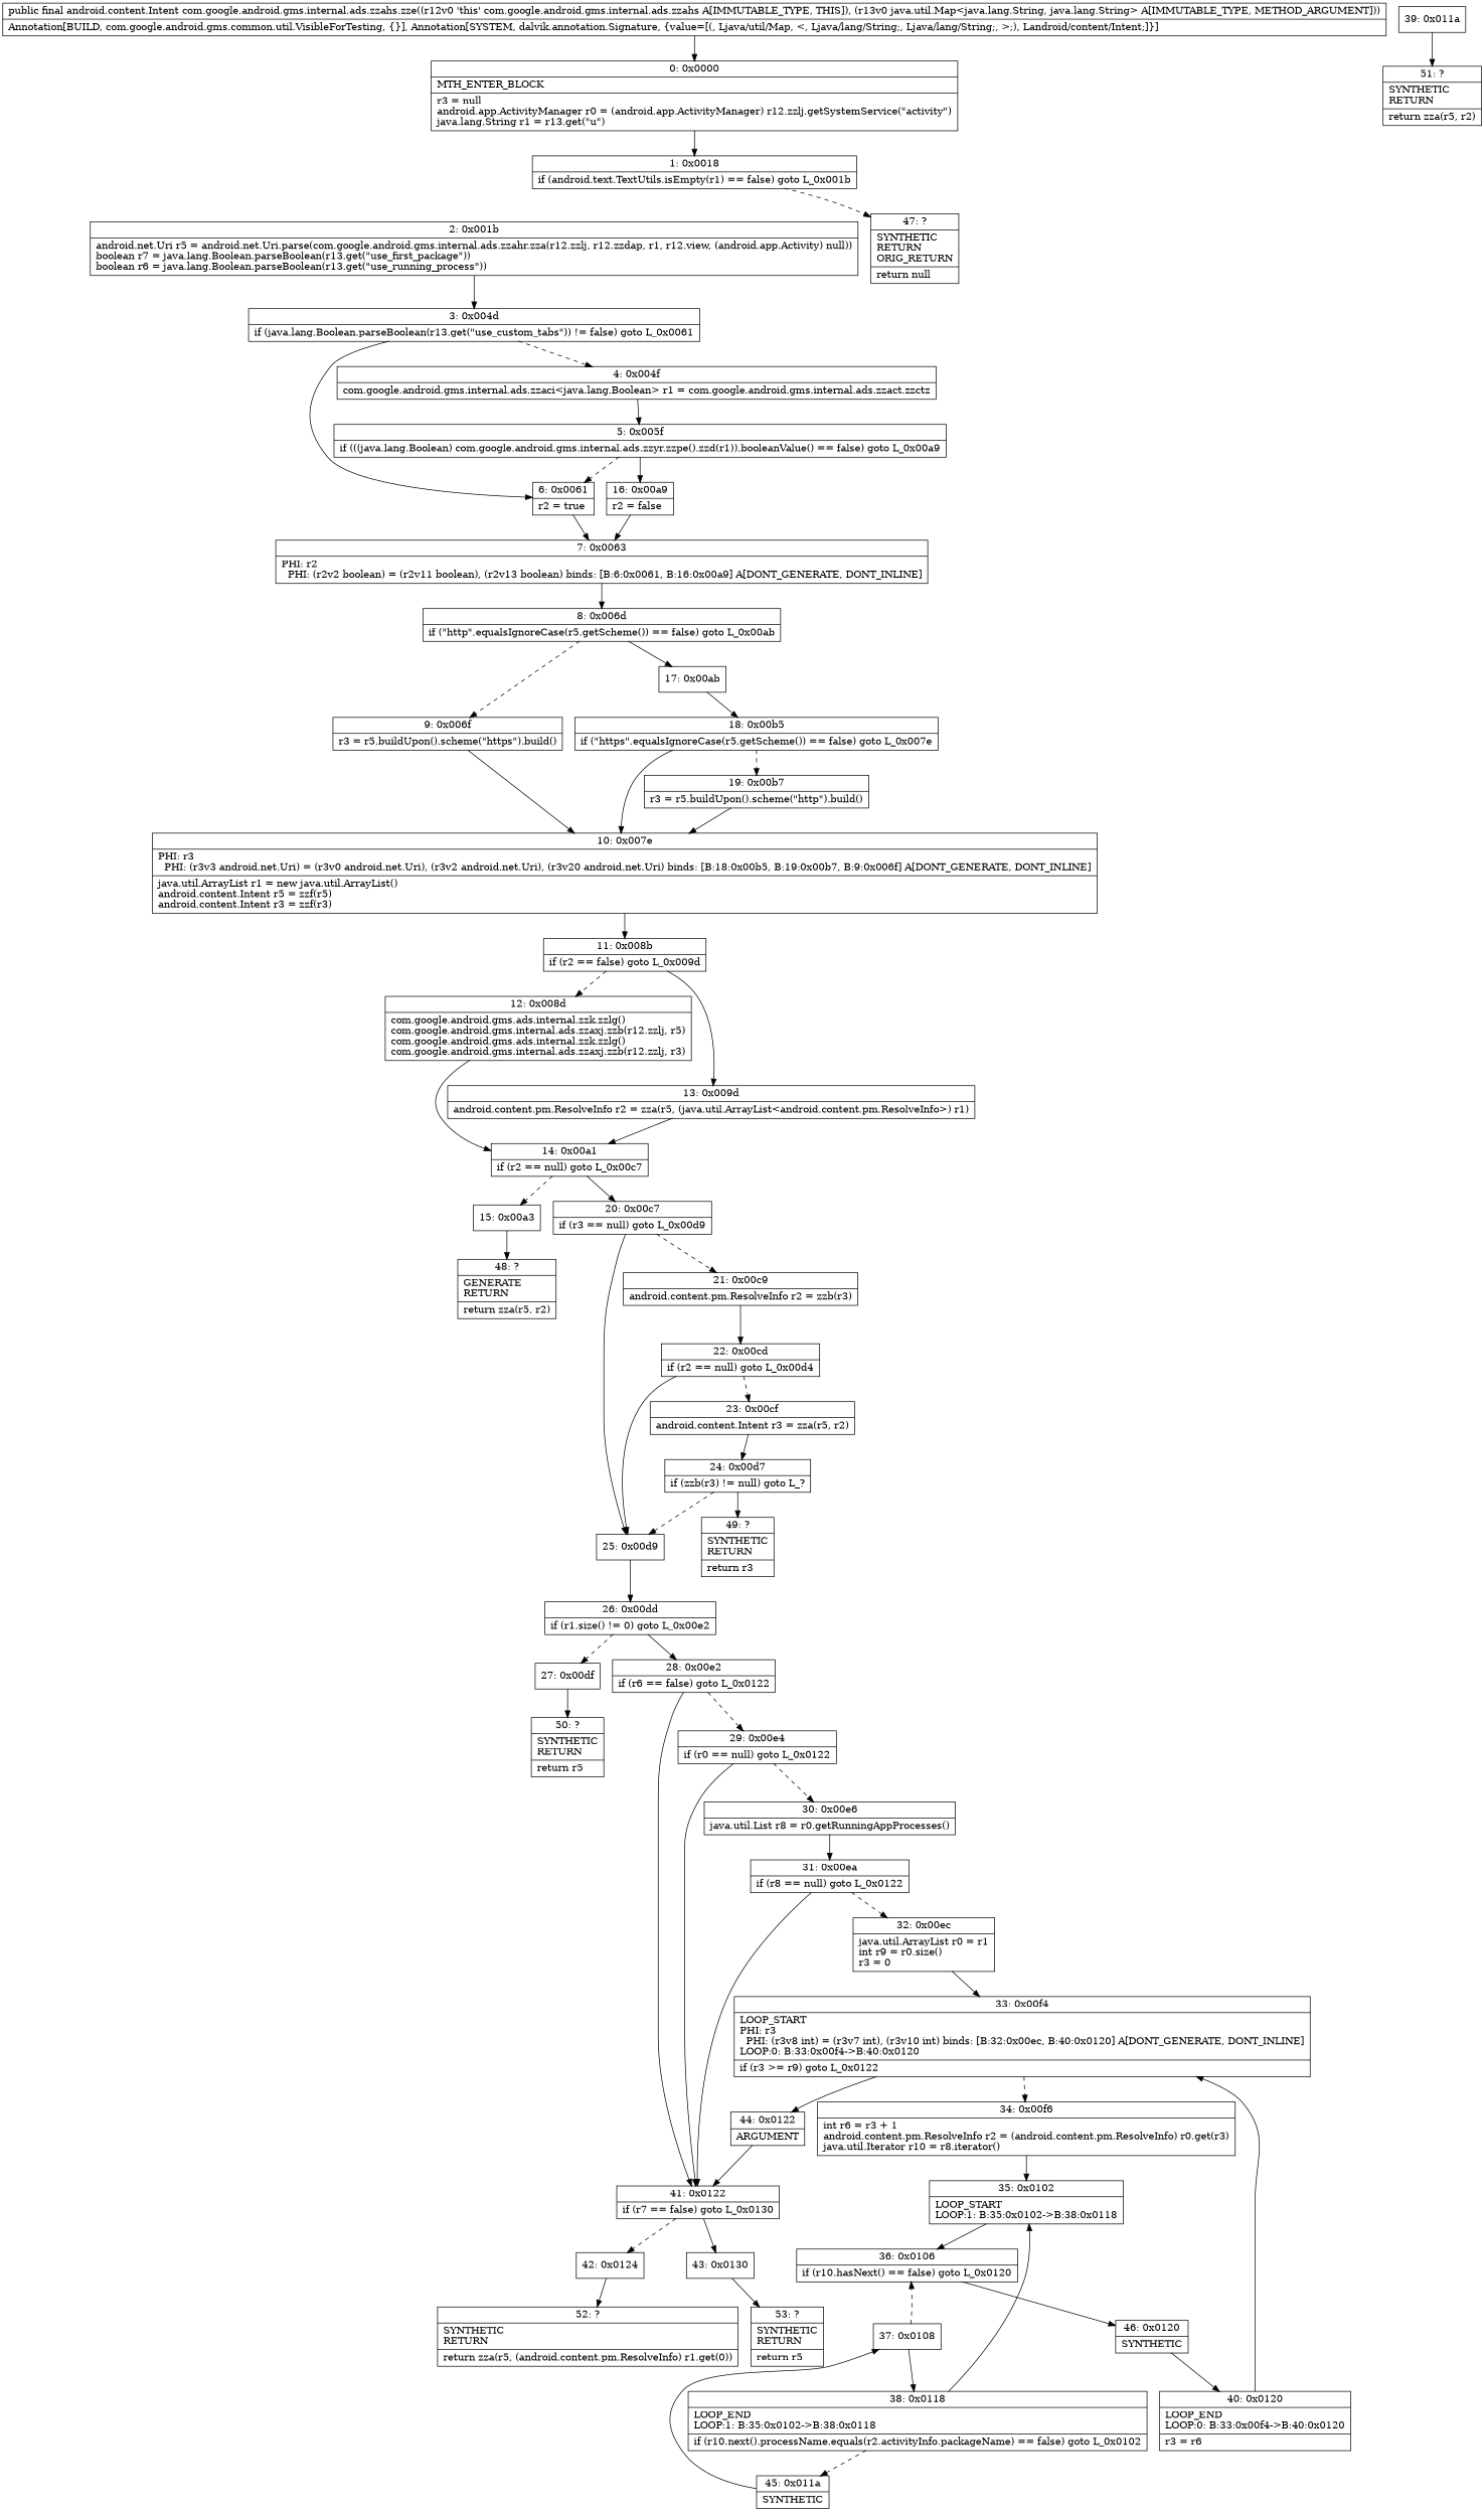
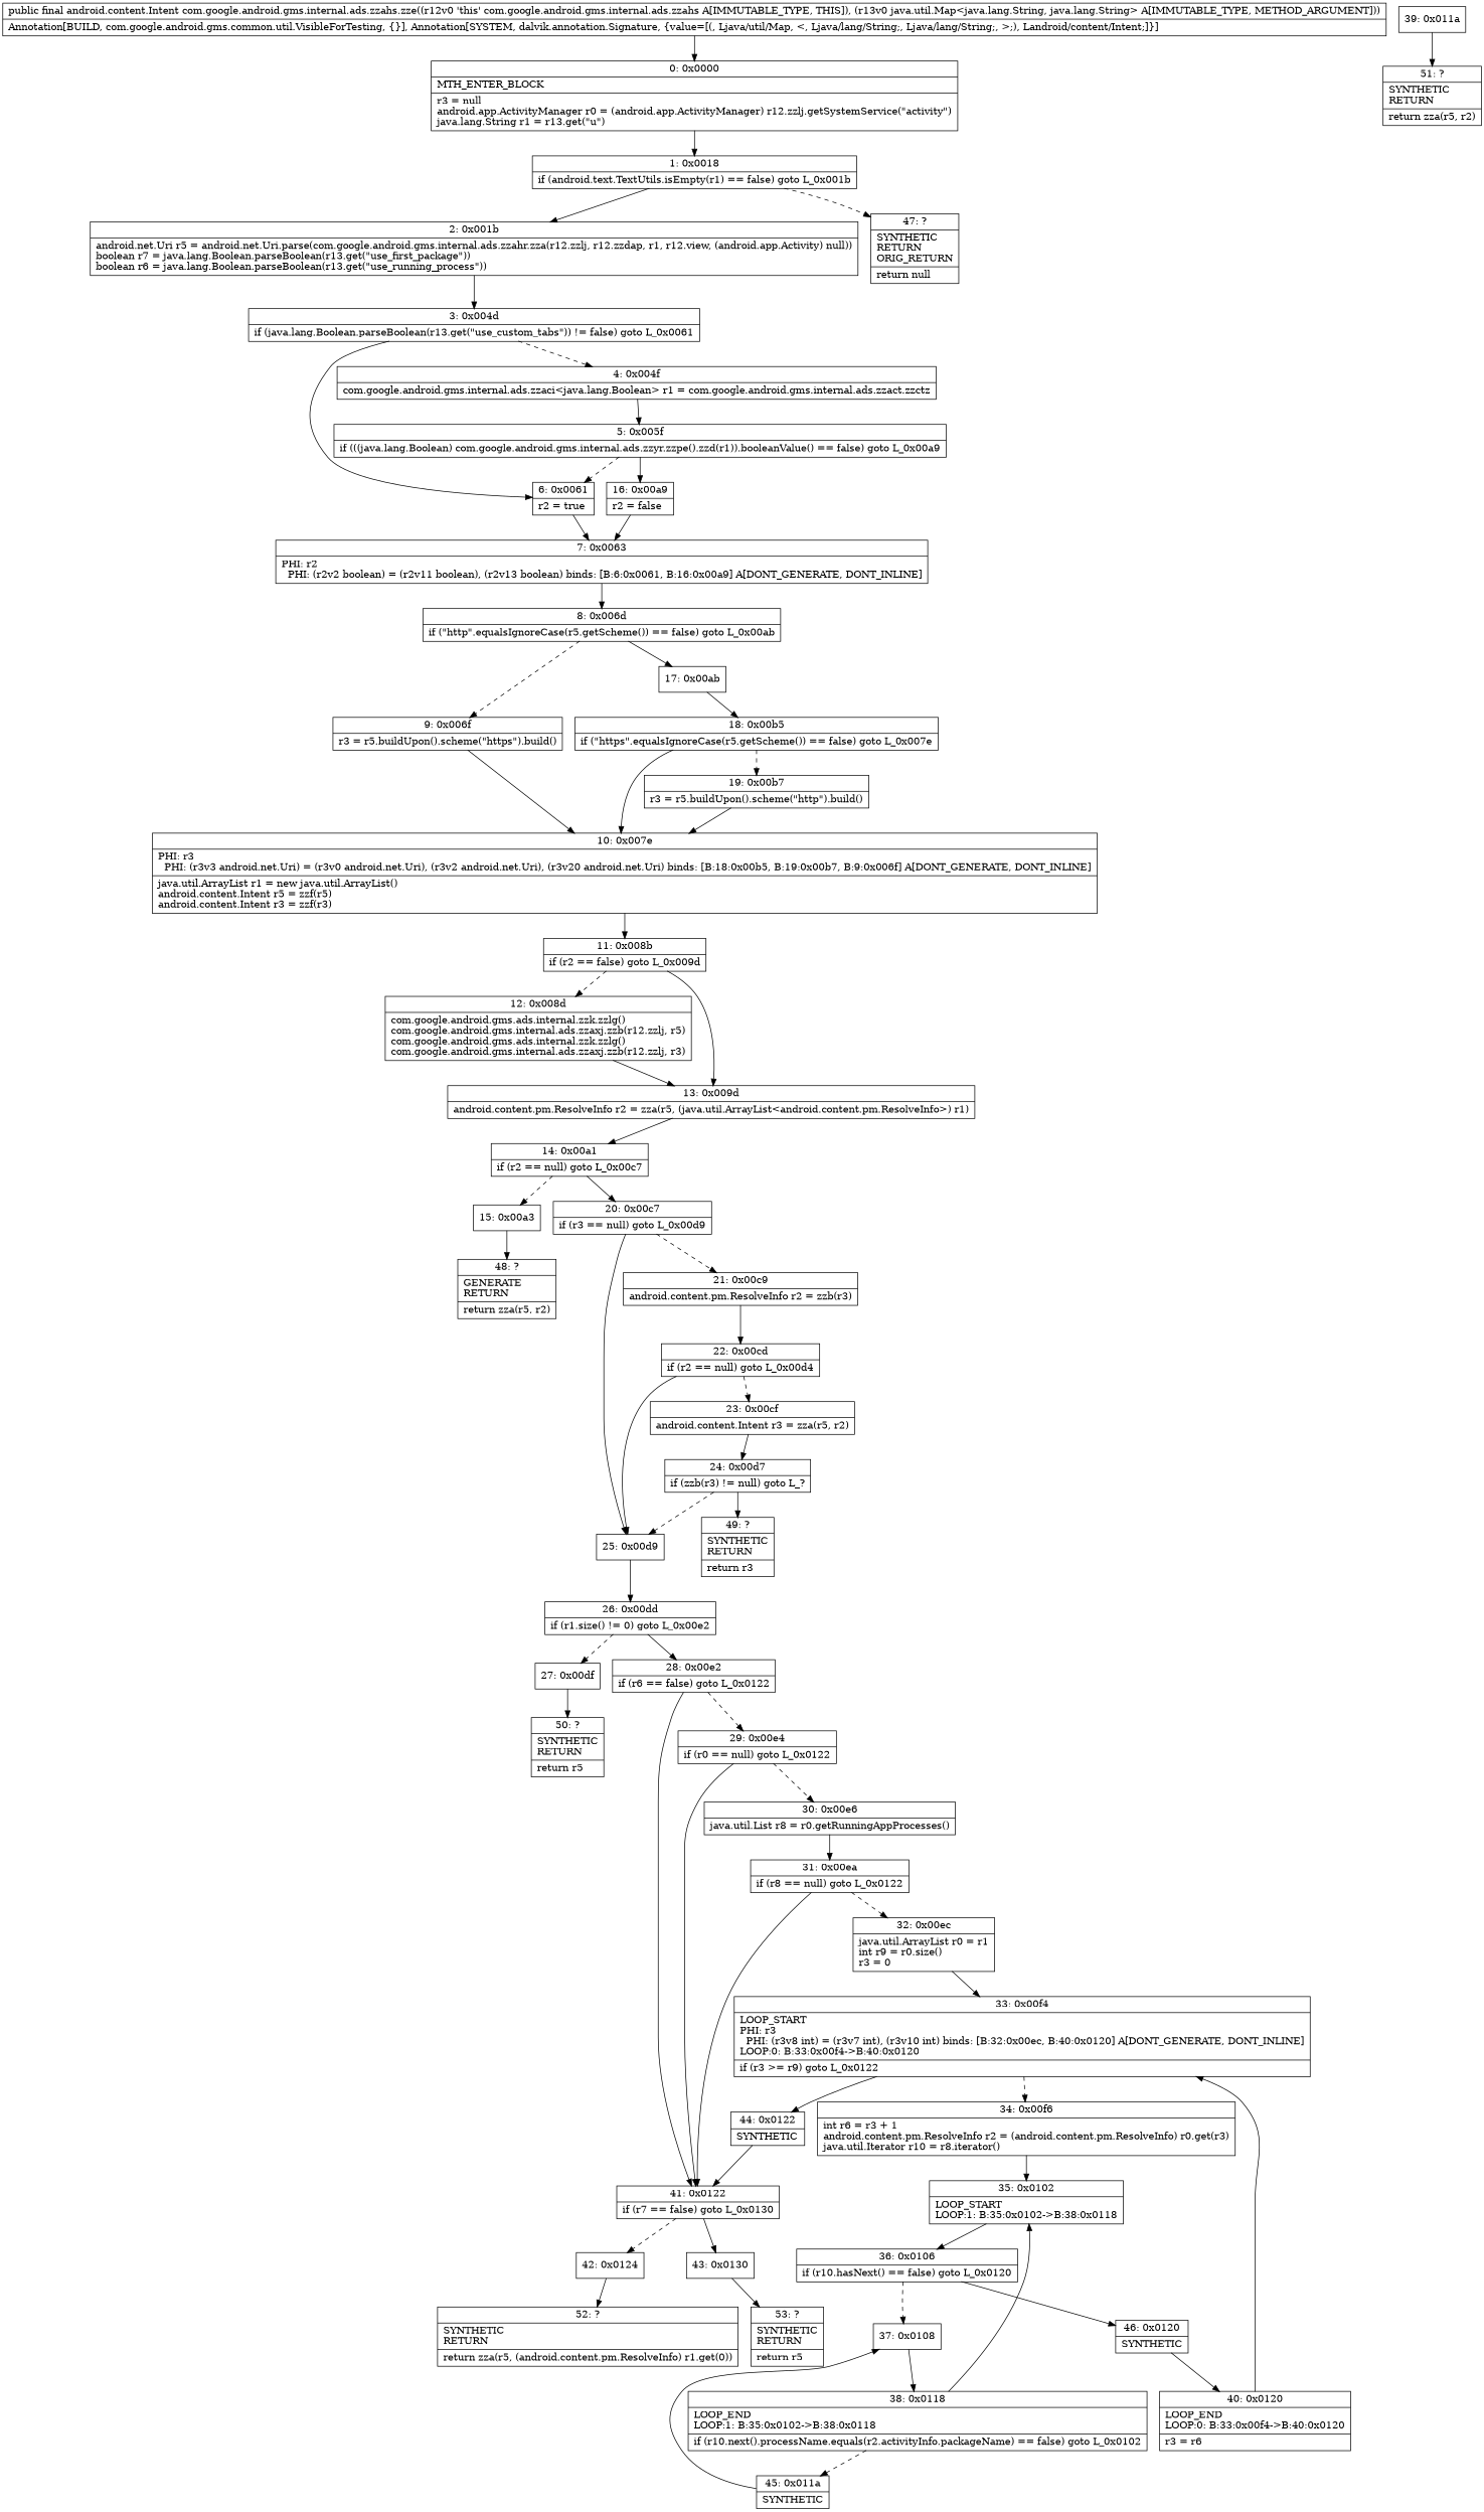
  digraph {
    node [shape=record]
    n1 [label="{0\:\ 0x0000|MTH_ENTER_BLOCK\l|r3 = null\landroid.app.ActivityManager r0 = (android.app.ActivityManager) r12.zzlj.getSystemService(\"activity\")\ljava.lang.String r1 = r13.get(\"u\")\l}"]
    n2 [label="{1\:\ 0x0018|if (android.text.TextUtils.isEmpty(r1) == false) goto L_0x001b\l}"]
    n3 [label="{2\:\ 0x001b|android.net.Uri r5 = android.net.Uri.parse(com.google.android.gms.internal.ads.zzahr.zza(r12.zzlj, r12.zzdap, r1, r12.view, (android.app.Activity) null))\lboolean r7 = java.lang.Boolean.parseBoolean(r13.get(\"use_first_package\"))\lboolean r6 = java.lang.Boolean.parseBoolean(r13.get(\"use_running_process\"))\l}"]
    n4 [label="{47\:\ ?|SYNTHETIC\lRETURN\lORIG_RETURN\l|return null\l}"]
    n5 [label="{3\:\ 0x004d|if (java.lang.Boolean.parseBoolean(r13.get(\"use_custom_tabs\")) != false) goto L_0x0061\l}"]
    n6 [label="{4\:\ 0x004f|com.google.android.gms.internal.ads.zzaci\<java.lang.Boolean\> r1 = com.google.android.gms.internal.ads.zzact.zzctz\l}"]
    n7 [label="{6\:\ 0x0061|r2 = true\l}"]
    n8 [label="{5\:\ 0x005f|if (((java.lang.Boolean) com.google.android.gms.internal.ads.zzyr.zzpe().zzd(r1)).booleanValue() == false) goto L_0x00a9\l}"]
    n9 [label="{7\:\ 0x0063|PHI: r2 \l  PHI: (r2v2 boolean) = (r2v11 boolean), (r2v13 boolean) binds: [B:6:0x0061, B:16:0x00a9] A[DONT_GENERATE, DONT_INLINE]\l}"]
    n10 [label="{16\:\ 0x00a9|r2 = false\l}"]
    n11 [label="{8\:\ 0x006d|if (\"http\".equalsIgnoreCase(r5.getScheme()) == false) goto L_0x00ab\l}"]
    n12 [label="{9\:\ 0x006f|r3 = r5.buildUpon().scheme(\"https\").build()\l}"]
    n13 [label="{17\:\ 0x00ab}"]
    n14 [label="{10\:\ 0x007e|PHI: r3 \l  PHI: (r3v3 android.net.Uri) = (r3v0 android.net.Uri), (r3v2 android.net.Uri), (r3v20 android.net.Uri) binds: [B:18:0x00b5, B:19:0x00b7, B:9:0x006f] A[DONT_GENERATE, DONT_INLINE]\l|java.util.ArrayList r1 = new java.util.ArrayList()\landroid.content.Intent r5 = zzf(r5)\landroid.content.Intent r3 = zzf(r3)\l}"]
    n15 [label="{18\:\ 0x00b5|if (\"https\".equalsIgnoreCase(r5.getScheme()) == false) goto L_0x007e\l}"]
    n16 [label="{11\:\ 0x008b|if (r2 == false) goto L_0x009d\l}"]
    n17 [label="{12\:\ 0x008d|com.google.android.gms.ads.internal.zzk.zzlg()\lcom.google.android.gms.internal.ads.zzaxj.zzb(r12.zzlj, r5)\lcom.google.android.gms.ads.internal.zzk.zzlg()\lcom.google.android.gms.internal.ads.zzaxj.zzb(r12.zzlj, r3)\l}"]
    n18 [label="{13\:\ 0x009d|android.content.pm.ResolveInfo r2 = zza(r5, (java.util.ArrayList\<android.content.pm.ResolveInfo\>) r1)\l}"]
    n19 [label="{14\:\ 0x00a1|if (r2 == null) goto L_0x00c7\l}"]
    n20 [label="{15\:\ 0x00a3}"]
    n21 [label="{20\:\ 0x00c7|if (r3 == null) goto L_0x00d9\l}"]
    n22 [label="{48\:\ ?|GENERATE\lRETURN\l|return zza(r5, r2)\l}"]
    n23 [label="{21\:\ 0x00c9|android.content.pm.ResolveInfo r2 = zzb(r3)\l}"]
    n24 [label="{25\:\ 0x00d9}"]
    n25 [label="{19\:\ 0x00b7|r3 = r5.buildUpon().scheme(\"http\").build()\l}"]
    n26 [label="{22\:\ 0x00cd|if (r2 == null) goto L_0x00d4\l}"]
    n27 [label="{26\:\ 0x00dd|if (r1.size() != 0) goto L_0x00e2\l}"]
    n28 [label="{23\:\ 0x00cf|android.content.Intent r3 = zza(r5, r2)\l}"]
    n29 [label="{24\:\ 0x00d7|if (zzb(r3) != null) goto L_?\l}"]
    n30 [label="{49\:\ ?|SYNTHETIC\lRETURN\l|return r3\l}"]
    n31 [label="{27\:\ 0x00df}"]
    n32 [label="{28\:\ 0x00e2|if (r6 == false) goto L_0x0122\l}"]
    n33 [label="{50\:\ ?|SYNTHETIC\lRETURN\l|return r5\l}"]
    n34 [label="{29\:\ 0x00e4|if (r0 == null) goto L_0x0122\l}"]
    n35 [label="{41\:\ 0x0122|if (r7 == false) goto L_0x0130\l}"]
    n36 [label="{30\:\ 0x00e6|java.util.List r8 = r0.getRunningAppProcesses()\l}"]
    n37 [label="{42\:\ 0x0124}"]
    n38 [label="{43\:\ 0x0130}"]
    n39 [label="{31\:\ 0x00ea|if (r8 == null) goto L_0x0122\l}"]
    n40 [label="{32\:\ 0x00ec|java.util.ArrayList r0 = r1\lint r9 = r0.size()\lr3 = 0\l}"]
    n41 [label="{33\:\ 0x00f4|LOOP_START\lPHI: r3 \l  PHI: (r3v8 int) = (r3v7 int), (r3v10 int) binds: [B:32:0x00ec, B:40:0x0120] A[DONT_GENERATE, DONT_INLINE]\lLOOP:0: B:33:0x00f4\-\>B:40:0x0120\l|if (r3 \>= r9) goto L_0x0122\l}"]
    n42 [label="{34\:\ 0x00f6|int r6 = r3 + 1\landroid.content.pm.ResolveInfo r2 = (android.content.pm.ResolveInfo) r0.get(r3)\ljava.util.Iterator r10 = r8.iterator()\l}"]
-   n43 [label="{44\:\ 0x0122|ARGUMENT\l}"]
+   n43 [label="{44\:\ 0x0122|SYNTHETIC\l}"]
    n44 [label="{35\:\ 0x0102|LOOP_START\lLOOP:1: B:35:0x0102\-\>B:38:0x0118\l}"]
    n45 [label="{36\:\ 0x0106|if (r10.hasNext() == false) goto L_0x0120\l}"]
    n46 [label="{37\:\ 0x0108}"]
    n47 [label="{46\:\ 0x0120|SYNTHETIC\l}"]
    n48 [label="{38\:\ 0x0118|LOOP_END\lLOOP:1: B:35:0x0102\-\>B:38:0x0118\l|if (r10.next().processName.equals(r2.activityInfo.packageName) == false) goto L_0x0102\l}"]
    n49 [label="{40\:\ 0x0120|LOOP_END\lLOOP:0: B:33:0x00f4\-\>B:40:0x0120\l|r3 = r6\l}"]
    n50 [label="{45\:\ 0x011a|SYNTHETIC\l}"]
    n51 [label="{39\:\ 0x011a}"]
    n52 [label="{51\:\ ?|SYNTHETIC\lRETURN\l|return zza(r5, r2)\l}"]
    n53 [label="{52\:\ ?|SYNTHETIC\lRETURN\l|return zza(r5, (android.content.pm.ResolveInfo) r1.get(0))\l}"]
    n54 [label="{53\:\ ?|SYNTHETIC\lRETURN\l|return r5\l}"]
    n55 [label="{public final android.content.Intent com.google.android.gms.internal.ads.zzahs.zze((r12v0 'this' com.google.android.gms.internal.ads.zzahs A[IMMUTABLE_TYPE, THIS]), (r13v0 java.util.Map\<java.lang.String, java.lang.String\> A[IMMUTABLE_TYPE, METHOD_ARGUMENT]))  | Annotation[BUILD, com.google.android.gms.common.util.VisibleForTesting, \{\}], Annotation[SYSTEM, dalvik.annotation.Signature, \{value=[(, Ljava\/util\/Map, \<, Ljava\/lang\/String;, Ljava\/lang\/String;, \>;), Landroid\/content\/Intent;]\}]\l}"]
    n1 -> n2
+   n2 -> n3
    n2 -> n4 [style=dashed]
    n3 -> n5
    n5 -> n6 [style=dashed]
    n5 -> n7
    n6 -> n8
    n7 -> n9
    n8 -> n7 [style=dashed]
    n8 -> n10
    n9 -> n11
    n10 -> n9
    n11 -> n12 [style=dashed]
    n11 -> n13
    n12 -> n14
    n13 -> n15
    n14 -> n16
    n15 -> n14
    n15 -> n25 [style=dashed]
    n16 -> n17 [style=dashed]
    n16 -> n18
-   n17 -> n19
+   n17 -> n18
    n18 -> n19
    n19 -> n20 [style=dashed]
    n19 -> n21
    n20 -> n22
    n21 -> n23 [style=dashed]
    n21 -> n24
    n23 -> n26
    n24 -> n27
    n25 -> n14
    n26 -> n24
    n26 -> n28 [style=dashed]
    n27 -> n31 [style=dashed]
    n27 -> n32
    n28 -> n29
    n29 -> n24 [style=dashed]
    n29 -> n30
    n31 -> n33
    n32 -> n34 [style=dashed]
    n32 -> n35
    n34 -> n35
    n34 -> n36 [style=dashed]
    n35 -> n37 [style=dashed]
    n35 -> n38
    n36 -> n39
    n37 -> n53
    n38 -> n54
    n39 -> n35
    n39 -> n40 [style=dashed]
    n40 -> n41
    n41 -> n42 [style=dashed]
    n41 -> n43
    n42 -> n44
    n43 -> n35
    n44 -> n45
-   n46 -> n45 [style=dashed]
+   n45 -> n46 [style=dashed]
    n45 -> n47
    n46 -> n48
    n47 -> n49
    n48 -> n44
    n48 -> n50 [style=dashed]
    n49 -> n41
    n50 -> n46
    n51 -> n52
    n55 -> n1
  }
